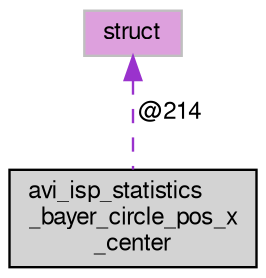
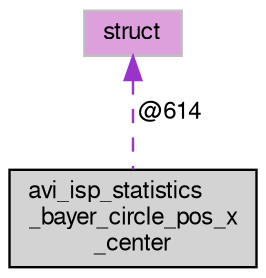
  digraph {
    node [fontname=FreeSans fontsize=10 shape=record style=filled]
    n1 [color=black fillcolor=lightgrey fontcolor=black height=0.2 label="avi_isp_statistics\l_bayer_circle_pos_x\l_center" width=0.4]
    n2 [color=grey75 fillcolor=plum height=0.2 label=struct width=0.4]
-   n2 -> n1 [color=darkorchid3 dir=back fontname=FreeSans fontsize=10 label=" @214" labelfontname=FreeSans labelfontsize=10 style=dashed]
+   n2 -> n1 [color=darkorchid3 dir=back fontname=FreeSans fontsize=10 label=" @614" labelfontname=FreeSans labelfontsize=10 style=dashed]
  }
